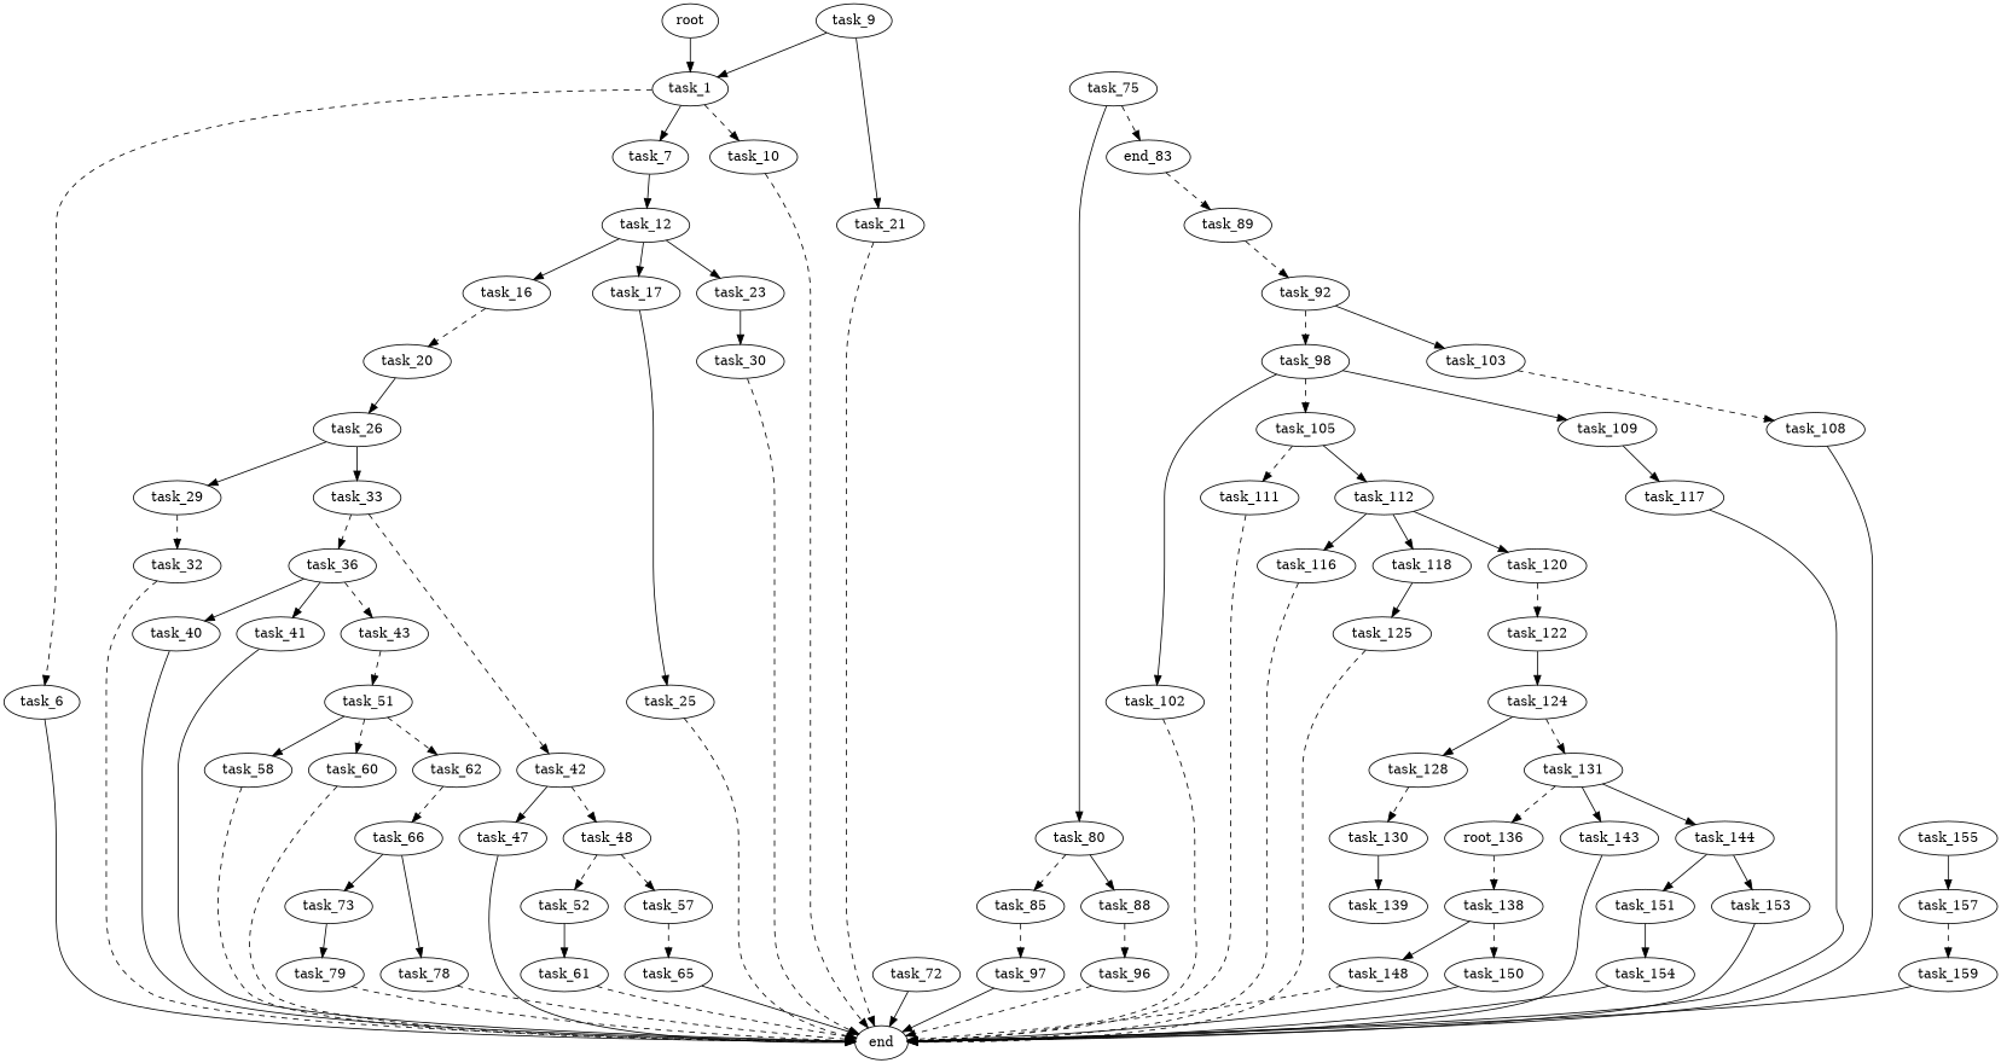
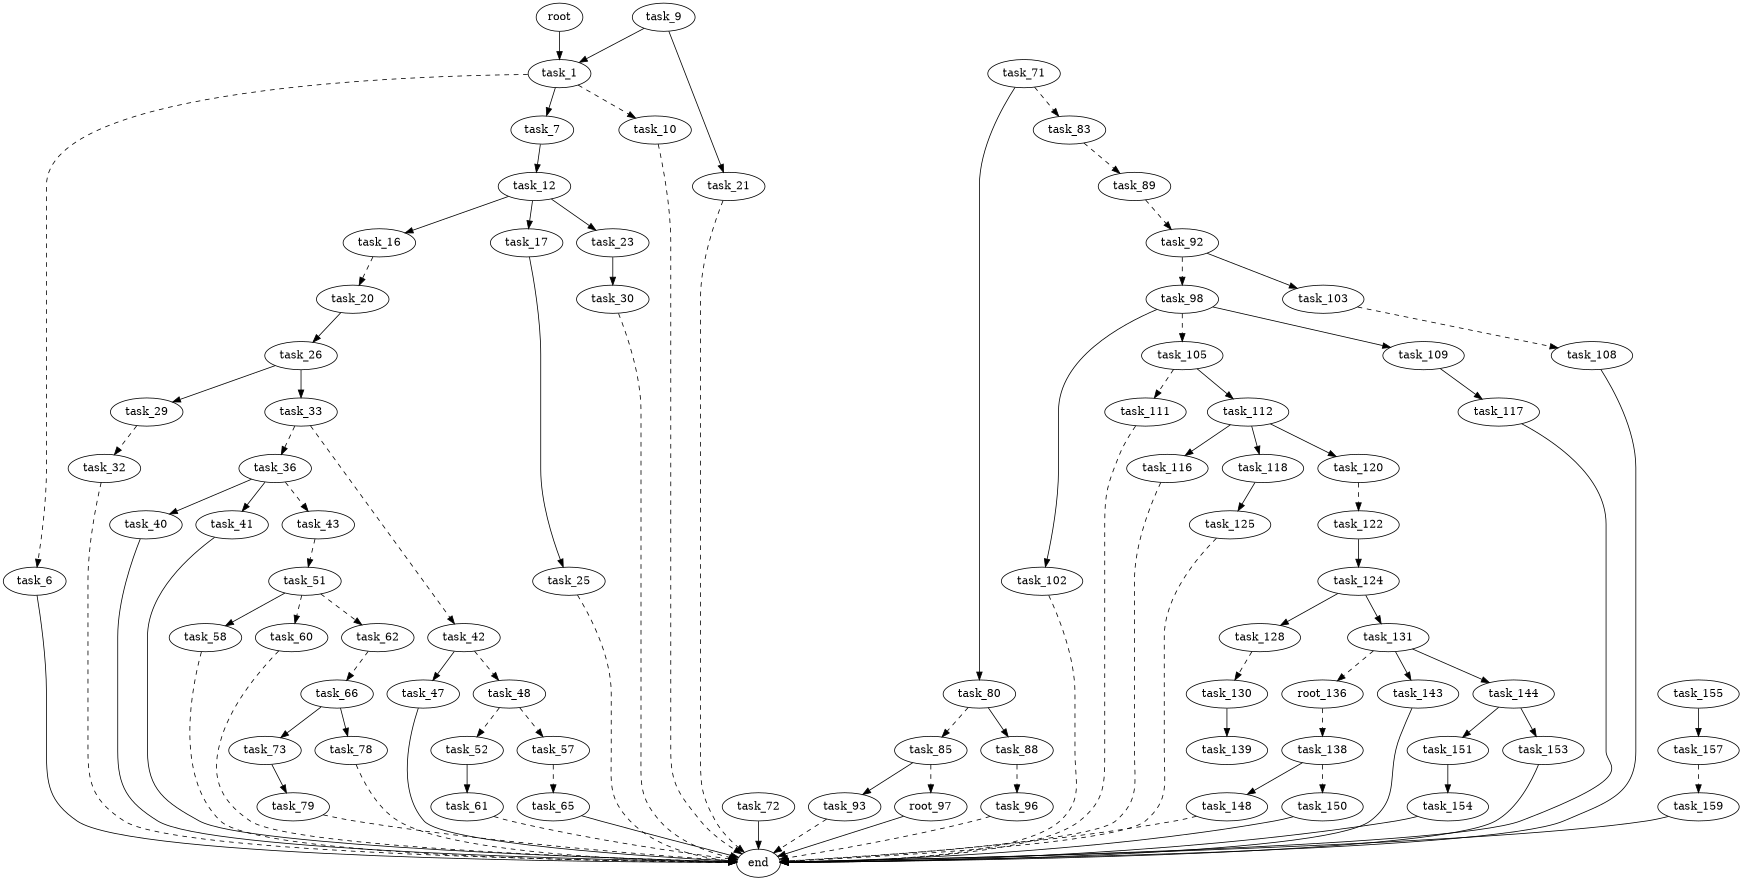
  digraph {
    edge [style=solid]
    root
    task_1
    task_6
    task_7
    task_10
    end
    task_12
    task_9
    task_21
    task_16
    task_17
    task_23
    task_20
    task_25
    task_30
    task_26
    task_29
    task_33
    task_32
    task_36
    task_42
    task_40
    task_41
    task_43
    task_47
    task_48
    task_51
    task_52
    task_57
    task_58
    task_60
    task_62
    task_61
    task_65
    task_66
    task_73
    task_78
    task_79
    task_72
-   task_75
+   task_75 [label=task_71]
    task_80
-   task_83 [label=end_83]
+   task_83
    task_85
    task_88
    task_89
-   task_97
+   task_93
+   task_97 [label=root_97]
    task_96
    task_92
    task_98
    task_103
    task_102
    task_105
    task_109
    task_108
    task_111
    task_112
    task_117
    task_116
    task_118
    task_120
    task_125
    task_122
    task_124
    task_128
    task_131
    task_130
    n68 [label=root_136]
    task_143
    task_144
    task_139
    task_138
    task_151
    task_153
    task_148
    task_150
    task_154
    task_155
    task_157
    task_159
    root -> task_1
    task_1 -> task_6 [style=dashed]
    task_1 -> task_7
    task_1 -> task_10 [style=dashed]
    task_6 -> end
    task_7 -> task_12
    task_10 -> end [style=dashed]
    task_12 -> task_16
    task_12 -> task_17
    task_12 -> task_23
    task_9 -> task_1
    task_9 -> task_21
    task_21 -> end [style=dashed]
    task_16 -> task_20 [style=dashed]
    task_17 -> task_25
    task_23 -> task_30
    task_20 -> task_26
    task_25 -> end [style=dashed]
    task_30 -> end [style=dashed]
    task_26 -> task_29
    task_26 -> task_33
    task_29 -> task_32 [style=dashed]
    task_33 -> task_36 [style=dashed]
    task_33 -> task_42 [style=dashed]
    task_32 -> end [style=dashed]
    task_36 -> task_40
    task_36 -> task_41
    task_36 -> task_43 [style=dashed]
    task_42 -> task_47
    task_42 -> task_48 [style=dashed]
    task_40 -> end
    task_41 -> end
    task_43 -> task_51 [style=dashed]
    task_47 -> end
    task_48 -> task_52 [style=dashed]
    task_48 -> task_57 [style=dashed]
    task_51 -> task_58
    task_51 -> task_60 [style=dashed]
    task_51 -> task_62 [style=dashed]
    task_52 -> task_61
    task_57 -> task_65 [style=dashed]
    task_58 -> end [style=dashed]
    task_60 -> end [style=dashed]
    task_62 -> task_66 [style=dashed]
    task_61 -> end [style=dashed]
    task_65 -> end
    task_66 -> task_73
    task_66 -> task_78
    task_73 -> task_79
    task_78 -> end [style=dashed]
    task_79 -> end [style=dashed]
    task_72 -> end
    task_75 -> task_80
    task_75 -> task_83 [style=dashed]
    task_80 -> task_85 [style=dashed]
    task_80 -> task_88
    task_83 -> task_89 [style=dashed]
+   task_85 -> task_93
    task_85 -> task_97 [style=dashed]
    task_88 -> task_96 [style=dashed]
    task_89 -> task_92 [style=dashed]
+   task_93 -> end [style=dashed]
    task_97 -> end
    task_96 -> end [style=dashed]
    task_92 -> task_98 [style=dashed]
    task_92 -> task_103
    task_98 -> task_102
    task_98 -> task_105 [style=dashed]
    task_98 -> task_109
    task_103 -> task_108 [style=dashed]
    task_102 -> end [style=dashed]
    task_105 -> task_111 [style=dashed]
    task_105 -> task_112
    task_109 -> task_117
    task_108 -> end
    task_111 -> end [style=dashed]
    task_112 -> task_116
    task_112 -> task_118
    task_112 -> task_120
    task_117 -> end
    task_116 -> end [style=dashed]
    task_118 -> task_125
    task_120 -> task_122 [style=dashed]
    task_125 -> end [style=dashed]
    task_122 -> task_124
    task_124 -> task_128
-   task_124 -> task_131 [style=dashed]
+   task_124 -> task_131
    task_128 -> task_130 [style=dashed]
    task_131 -> n68 [style=dashed]
    task_131 -> task_143
    task_131 -> task_144
    task_130 -> task_139
    n68 -> task_138 [style=dashed]
    task_143 -> end
    task_144 -> task_151
    task_144 -> task_153
    task_138 -> task_148
    task_138 -> task_150 [style=dashed]
    task_151 -> task_154
    task_153 -> end
    task_148 -> end [style=dashed]
    task_150 -> end
    task_154 -> end
    task_155 -> task_157
    task_157 -> task_159 [style=dashed]
    task_159 -> end
  }
